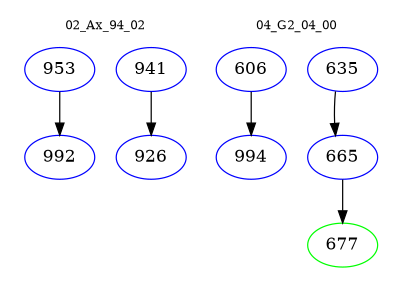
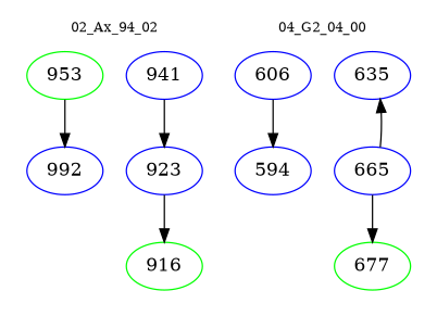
  digraph {
    node [color=blue]
    edge [color=black]
    n1 [label=941]
-   n2 [label=926]
-   n3 [label=953]
+   n2 [label=923]
+   n3 [color=green label=953]
+   n4 [color=green label=916]
    n5 [label=992]
    n6 [label=635]
    n7 [label=606]
    n8 [label=665]
-   n9 [label=994]
+   n9 [label=594]
    n10 [color=green label=677]
    subgraph cluster_1 {
      color=white
      fontsize=10
      label="02_Ax_94_02"
      n1
      n2
      n3
+     n4
      n5
    }
    subgraph cluster_2 {
      color=white
      fontsize=10
      label="04_G2_04_00"
      n6
      n7
      n8
      n9
      n10
    }
    n1 -> n2
+   n2 -> n4
    n3 -> n5
-   n6 -> n8
+   n8 -> n6
    n7 -> n9
    n8 -> n10
  }
